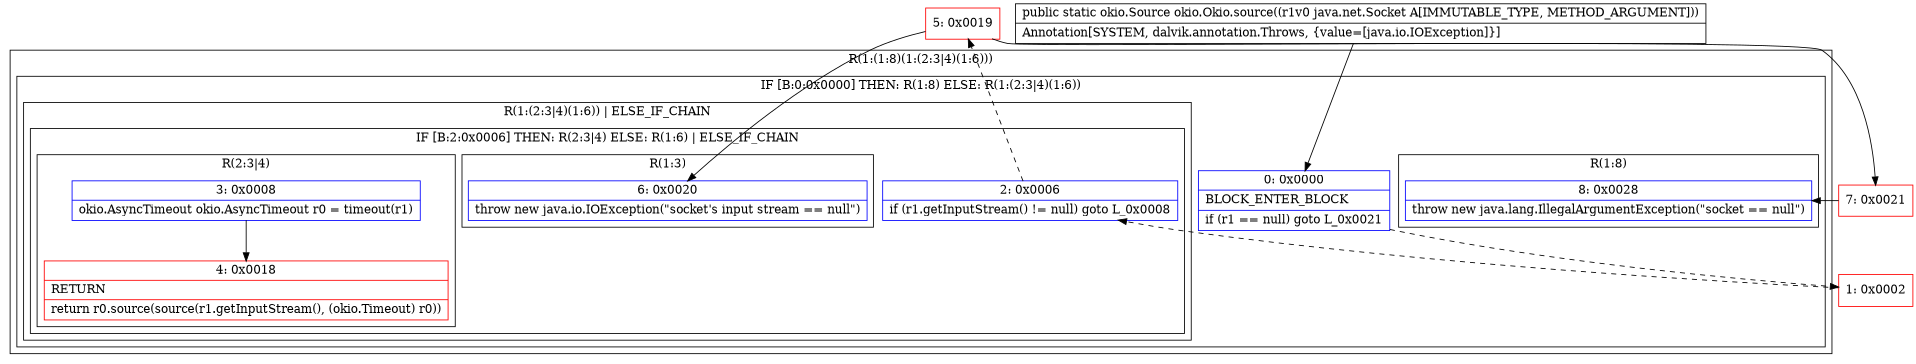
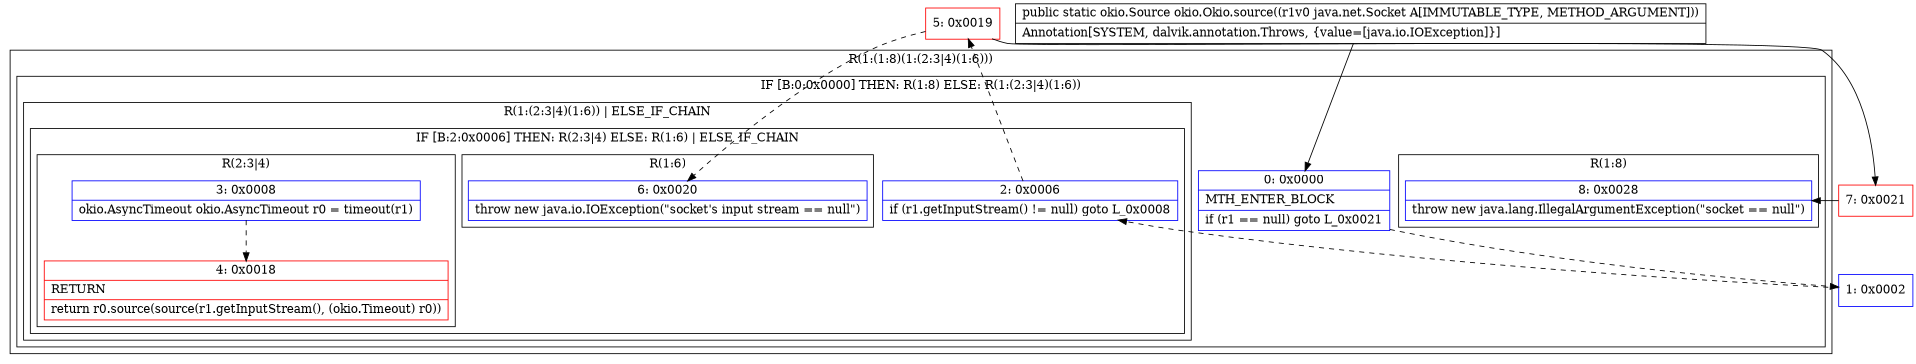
  digraph {
    node [color=blue shape=record]
    n1 [label="{8\:\ 0x0028|throw new java.lang.IllegalArgumentException(\"socket == null\")\l}"]
    n2 [label="{3\:\ 0x0008|okio.AsyncTimeout okio.AsyncTimeout r0 = timeout(r1)\l}"]
    n3 [color=red label="{4\:\ 0x0018|RETURN\l|return r0.source(source(r1.getInputStream(), (okio.Timeout) r0))\l}"]
    n4 [label="{6\:\ 0x0020|throw new java.io.IOException(\"socket's input stream == null\")\l}"]
    n5 [label="{2\:\ 0x0006|if (r1.getInputStream() != null) goto L_0x0008\l}"]
-   n6 [label="{0\:\ 0x0000|BLOCK_ENTER_BLOCK\l|if (r1 == null) goto L_0x0021\l}"]
+   n6 [label="{0\:\ 0x0000|MTH_ENTER_BLOCK\l|if (r1 == null) goto L_0x0021\l}"]
    n7 [color=red label="{5\:\ 0x0019}"]
-   n8 [color=red label="{1\:\ 0x0002}"]
+   n8 [label="{1\:\ 0x0002}"]
    n9 [color=red label="{7\:\ 0x0021}"]
    n10 [label="{public static okio.Source okio.Okio.source((r1v0 java.net.Socket A[IMMUTABLE_TYPE, METHOD_ARGUMENT]))  | Annotation[SYSTEM, dalvik.annotation.Throws, \{value=[java.io.IOException]\}]\l}" color=""]
    subgraph cluster_1 {
      label="R(1:(1:8)(1:(2:3|4)(1:6)))"
      subgraph cluster_2 {
        label="IF [B:0:0x0000] THEN: R(1:8) ELSE: R(1:(2:3|4)(1:6))"
        n6
        subgraph cluster_3 {
          label="R(1:8)"
          n1
        }
        subgraph cluster_4 {
          label="R(1:(2:3|4)(1:6)) | ELSE_IF_CHAIN\l"
          subgraph cluster_5 {
            label="IF [B:2:0x0006] THEN: R(2:3|4) ELSE: R(1:6) | ELSE_IF_CHAIN\l"
            n5
            subgraph cluster_6 {
              label="R(2:3|4)"
              n2
              n3
            }
            subgraph cluster_7 {
-             label="R(1:3)"
+             label="R(1:6)"
              n4
            }
          }
        }
      }
    }
-   n2 -> n3
+   n2 -> n3 [style=dashed]
    n5 -> n7 [style=dashed]
    n6 -> n8 [style=dashed]
-   n7 -> n4
+   n7 -> n4 [style=dashed]
    n7 -> n9
    n8 -> n5 [style=dashed]
    n9 -> n1
    n10 -> n6
  }
